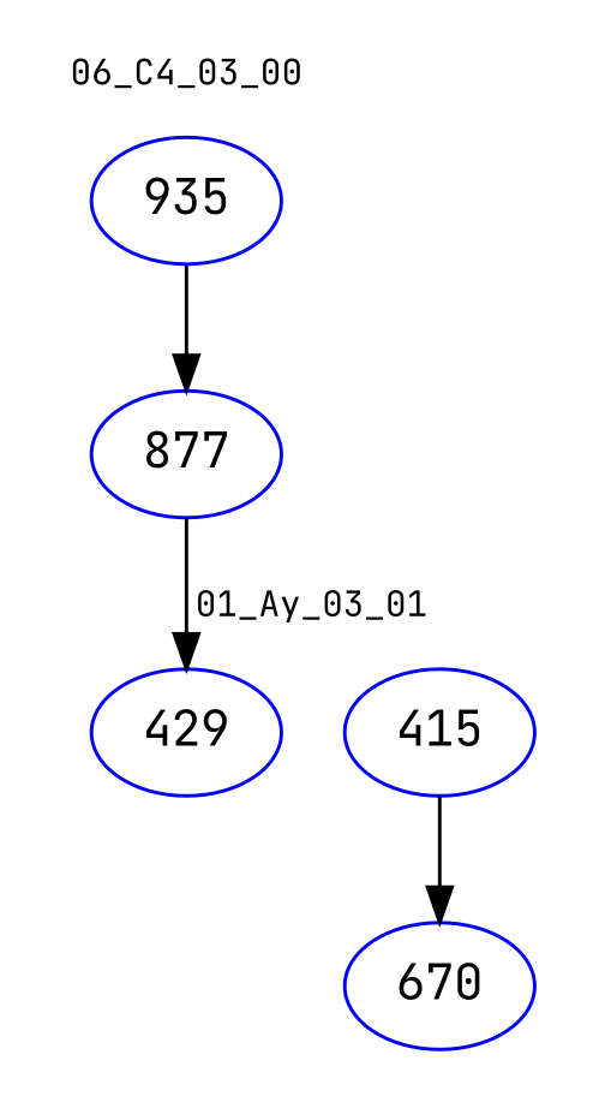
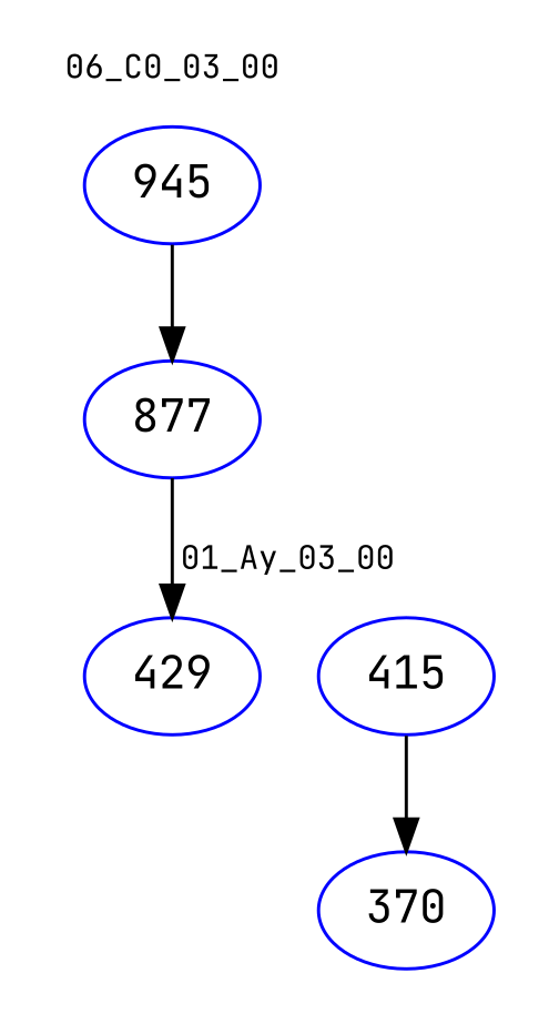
  digraph {
    fontname="JetBrains Mono"
    node [color=blue fontname="JetBrains Mono"]
    edge [color=black fontname="JetBrains Mono"]
    n1 [label=415]
-   n2 [label=670]
+   n2 [label=370]
    n3 [label=429]
-   n4 [label=935]
+   n4 [label=945]
    n5 [label=877]
    subgraph cluster_1 {
      color=white
      fontsize=10
-     label="01_Ay_03_01"
+     label="01_Ay_03_00"
      n1
      n2
      n3
    }
    subgraph cluster_2 {
      color=white
      fontsize=10
-     label="06_C4_03_00"
+     label="06_C0_03_00"
      n4
      n5
    }
    n1 -> n2
    n4 -> n5
    n5 -> n3
  }
